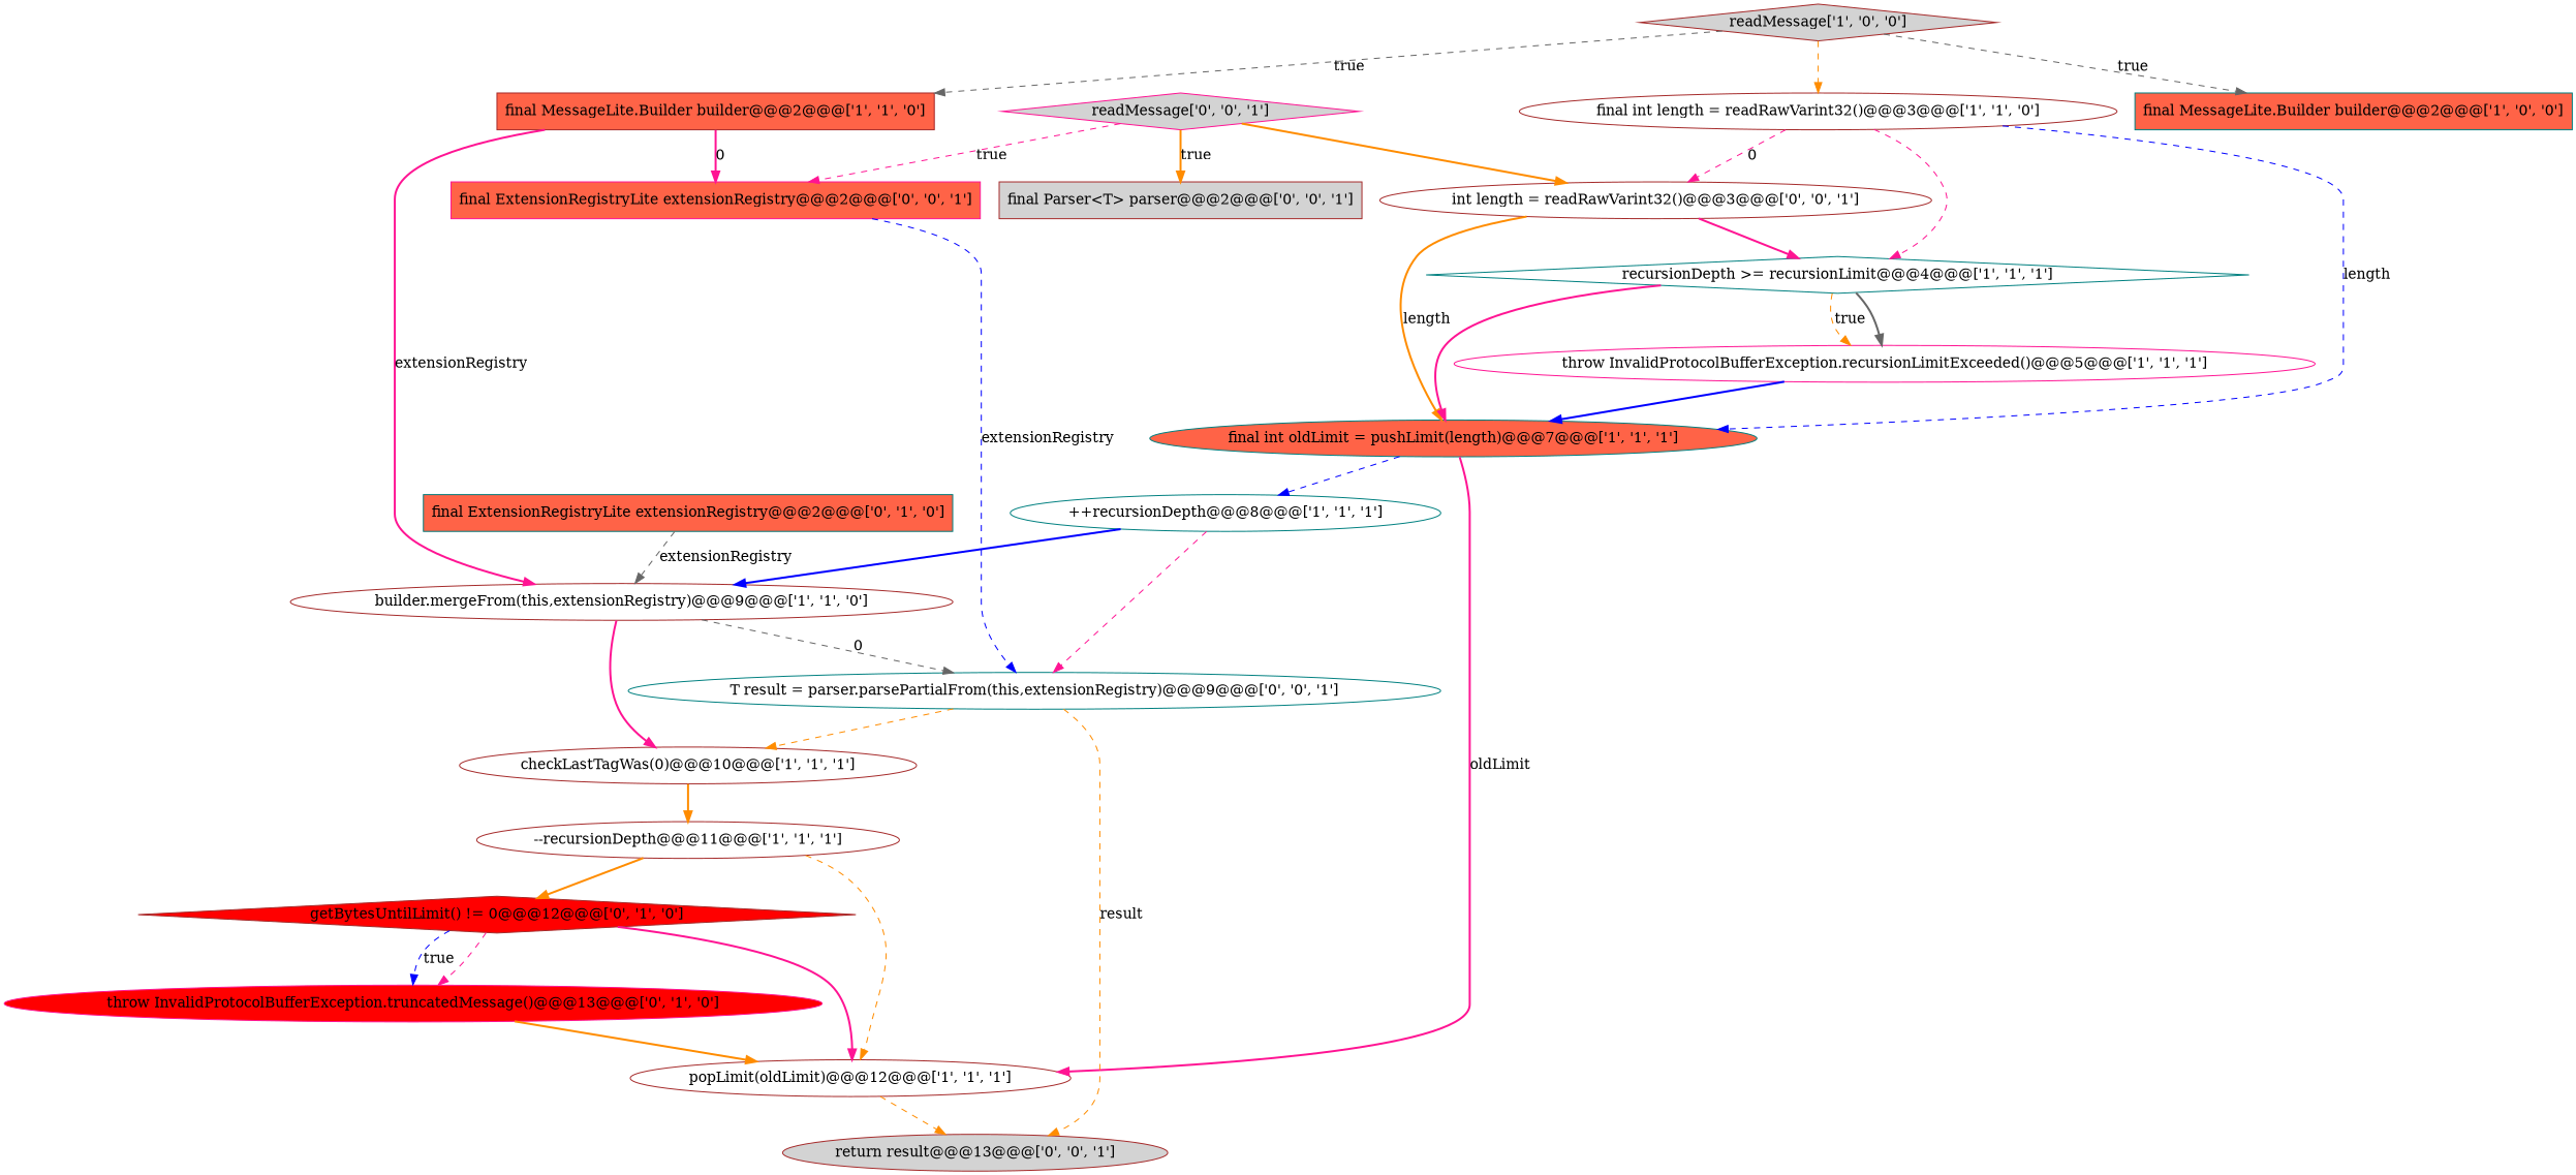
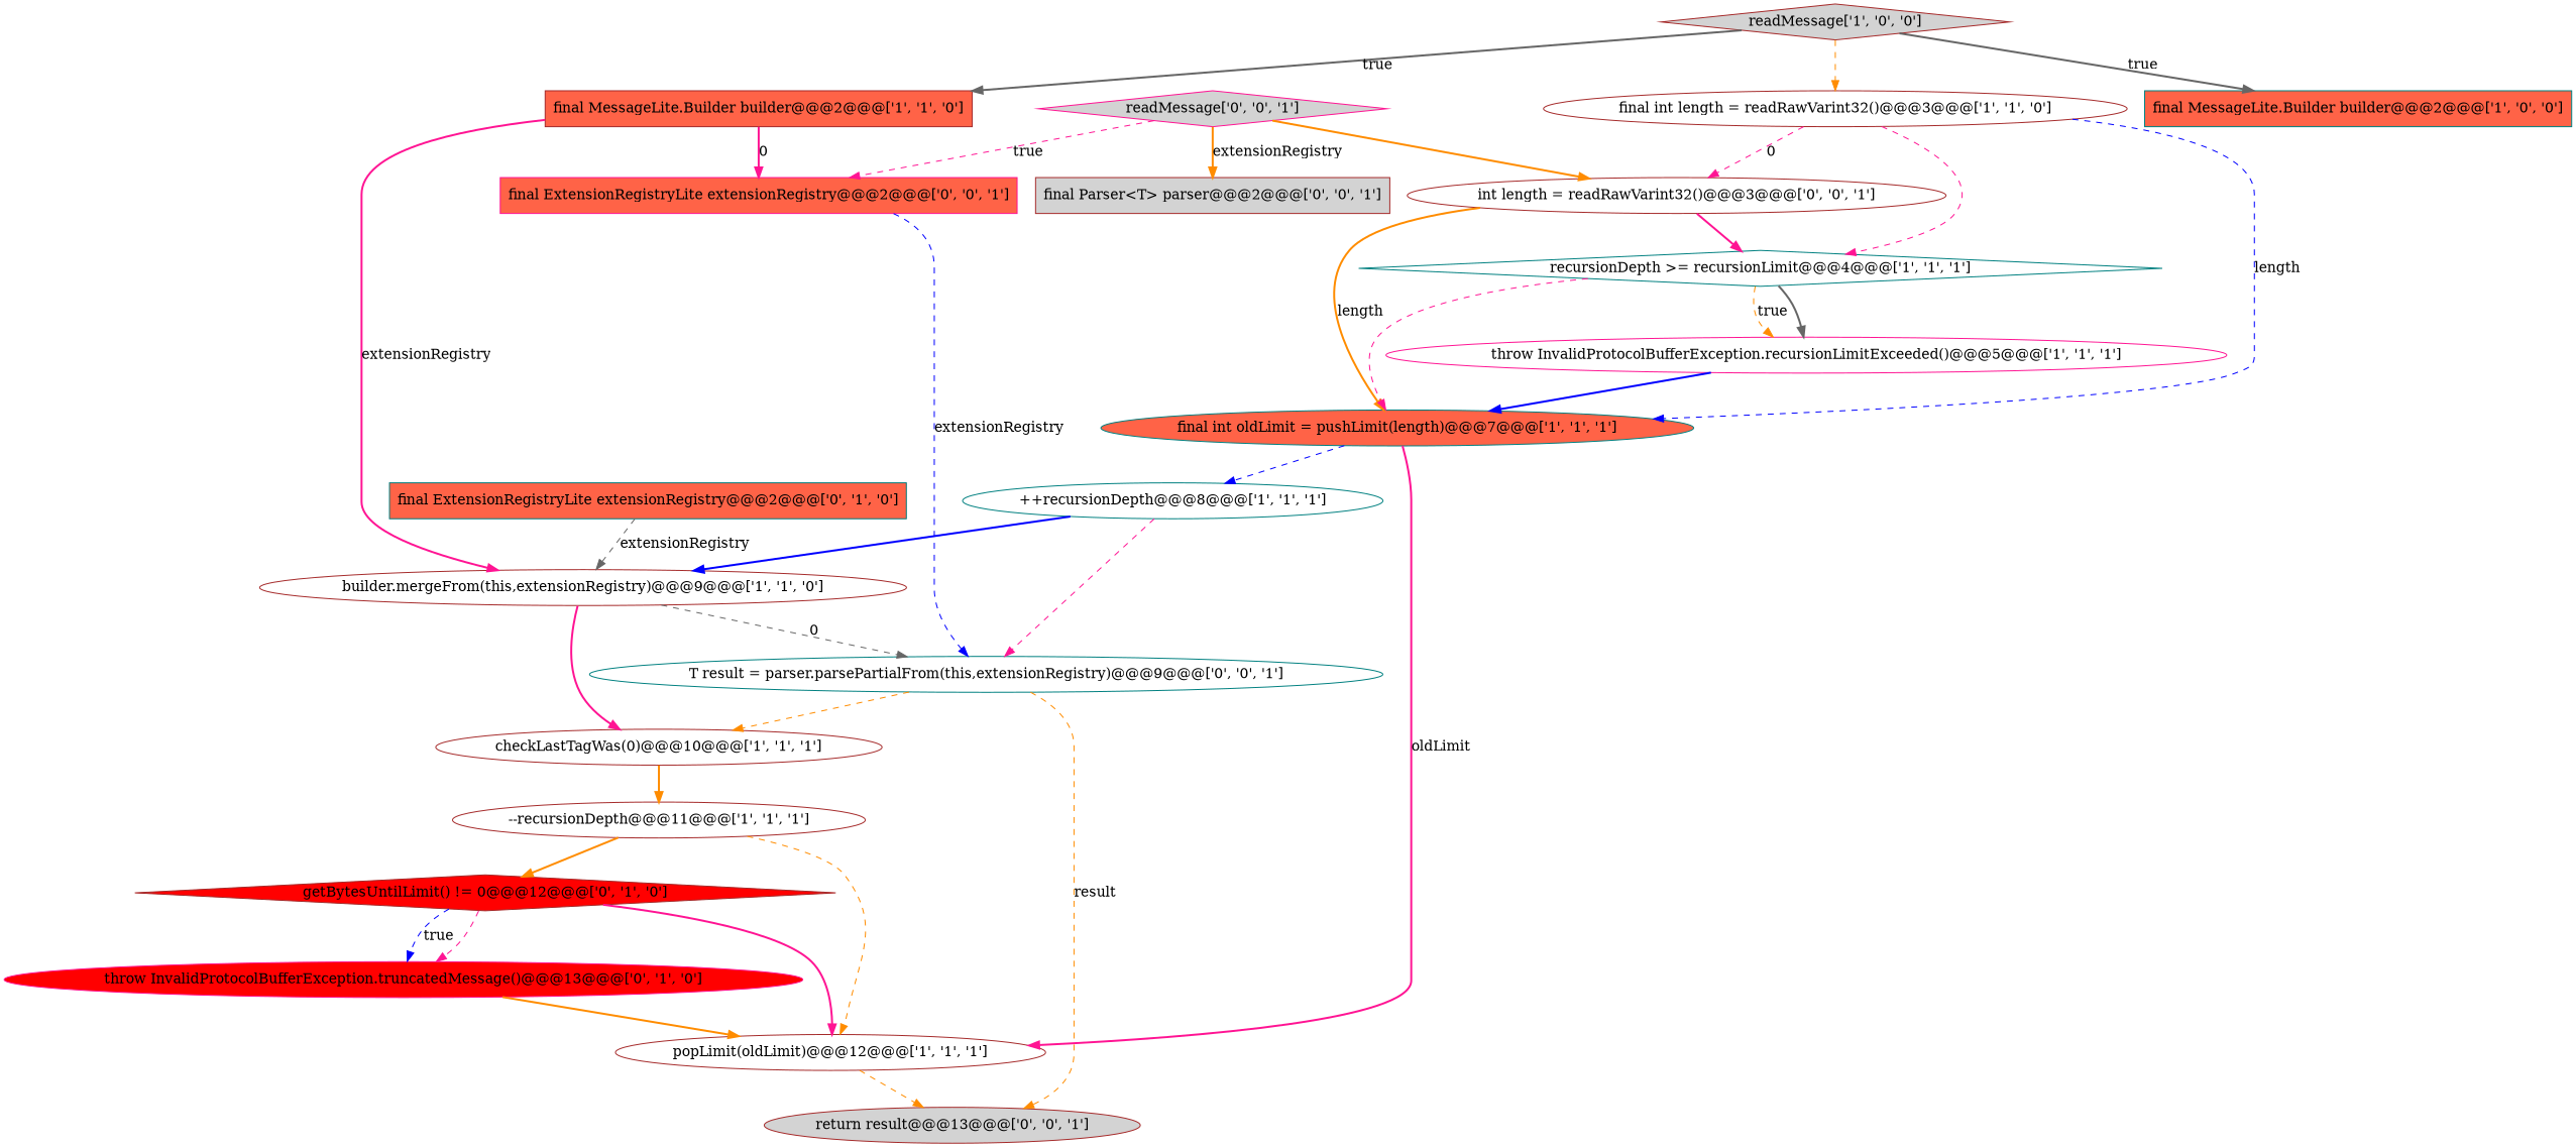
  digraph {
    node [color=brown fillcolor=white shape=ellipse style=filled]
    edge [color=deeppink style=dashed]
    n1 [label="final int length = readRawVarint32()@@@3@@@['1', '1', '0']"]
    n2 [label="int length = readRawVarint32()@@@3@@@['0', '0', '1']"]
    n3 [color=teal fillcolor=tomato label="final int oldLimit = pushLimit(length)@@@7@@@['1', '1', '1']"]
    n4 [color=teal label="recursionDepth >= recursionLimit@@@4@@@['1', '1', '1']" shape=diamond]
    n5 [label="popLimit(oldLimit)@@@12@@@['1', '1', '1']"]
    n6 [color=teal label="++recursionDepth@@@8@@@['1', '1', '1']"]
    n7 [color=deeppink label="throw InvalidProtocolBufferException.recursionLimitExceeded()@@@5@@@['1', '1', '1']"]
    n8 [label="--recursionDepth@@@11@@@['1', '1', '1']"]
    n9 [fillcolor=red label="getBytesUntilLimit() != 0@@@12@@@['0', '1', '0']" shape=diamond]
    n10 [color=deeppink fillcolor=red label="throw InvalidProtocolBufferException.truncatedMessage()@@@13@@@['0', '1', '0']"]
    n11 [fillcolor=lightgray label="return result@@@13@@@['0', '0', '1']"]
    n12 [fillcolor=tomato label="final MessageLite.Builder builder@@@2@@@['1', '1', '0']" shape=box]
    n13 [color=deeppink fillcolor=tomato label="final ExtensionRegistryLite extensionRegistry@@@2@@@['0', '0', '1']" shape=box]
    n14 [label="builder.mergeFrom(this,extensionRegistry)@@@9@@@['1', '1', '0']"]
    n15 [color=teal label="T result = parser.parsePartialFrom(this,extensionRegistry)@@@9@@@['0', '0', '1']"]
    n16 [label="checkLastTagWas(0)@@@10@@@['1', '1', '1']"]
    n17 [color=deeppink fillcolor=lightgray label="readMessage['0', '0', '1']" shape=diamond]
    n18 [fillcolor=lightgray label="final Parser<T> parser@@@2@@@['0', '0', '1']" shape=box]
    n19 [color=teal fillcolor=tomato label="final MessageLite.Builder builder@@@2@@@['1', '0', '0']" shape=box]
    n20 [color=teal fillcolor=tomato label="final ExtensionRegistryLite extensionRegistry@@@2@@@['0', '1', '0']" shape=box]
    n21 [fillcolor=lightgray label="readMessage['1', '0', '0']" shape=diamond]
    n1 -> n2 [label=0]
    n1 -> n3 [color=blue label=length]
    n1 -> n4
    n2 -> n3 [color=darkorange label=length style=bold]
    n2 -> n4 [style=bold]
    n3 -> n5 [label=oldLimit style=bold]
    n3 -> n6 [color=blue]
-   n4 -> n3 [style=bold]
+   n4 -> n3
    n4 -> n7 [color=gray40 style=bold]
    n4 -> n7 [color=darkorange label=true]
    n5 -> n11 [color=darkorange]
    n6 -> n14 [color=blue style=bold]
    n6 -> n15
    n7 -> n3 [color=blue style=bold]
    n8 -> n5 [color=darkorange]
    n8 -> n9 [color=darkorange style=bold]
    n9 -> n5 [style=bold]
    n9 -> n10
    n9 -> n10 [color=blue label=true]
    n10 -> n5 [color=darkorange style=bold]
    n12 -> n13 [label=0 style=bold]
    n12 -> n14 [label=extensionRegistry style=bold]
    n13 -> n15 [color=blue label=extensionRegistry]
    n14 -> n15 [color=gray40 label=0]
    n14 -> n16 [style=bold]
    n15 -> n11 [color=darkorange label=result]
    n15 -> n16 [color=darkorange]
    n16 -> n8 [color=darkorange style=bold]
    n17 -> n2 [color=darkorange style=bold]
    n17 -> n13 [label=true]
-   n17 -> n18 [color=darkorange label=true style=bold]
+   n17 -> n18 [color=darkorange label=extensionRegistry style=bold]
    n20 -> n14 [color=gray40 label=extensionRegistry]
    n21 -> n1 [color=darkorange]
-   n21 -> n12 [color=gray40 label=true]
-   n21 -> n19 [color=gray40 label=true]
+   n21 -> n12 [color=gray40 label=true style=bold]
+   n21 -> n19 [color=gray40 label=true style=bold]
  }
